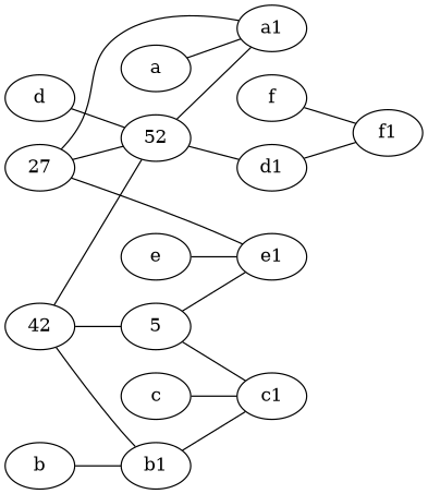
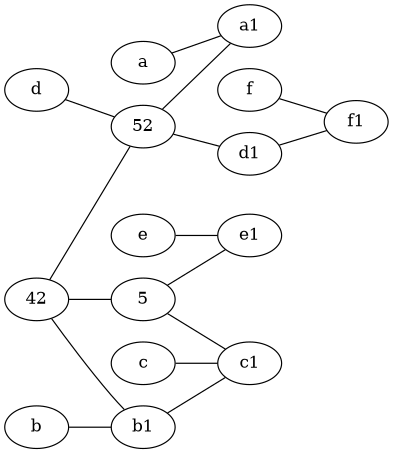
  graph {
    rankdir=LR
    node [labelfontsize=50]
    f
    f1
    c
    c1
    b1
    42
    5
    52
    e1
    a1
    d1
    a
    d
    e
    b
-   27
    f -- f1
    c -- c1
    b1 -- c1
    42 -- b1
    42 -- 5
    42 -- 52
    5 -- c1
    5 -- e1
    52 -- a1
    52 -- d1
    d1 -- f1
    a -- a1
    d -- 52
    e -- e1
    b -- b1
-   27 -- 52
-   27 -- e1
-   27 -- a1
  }
